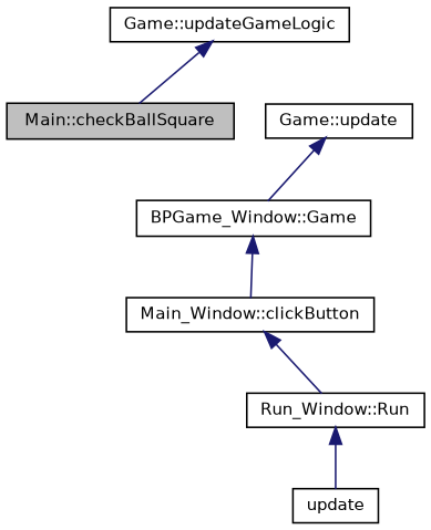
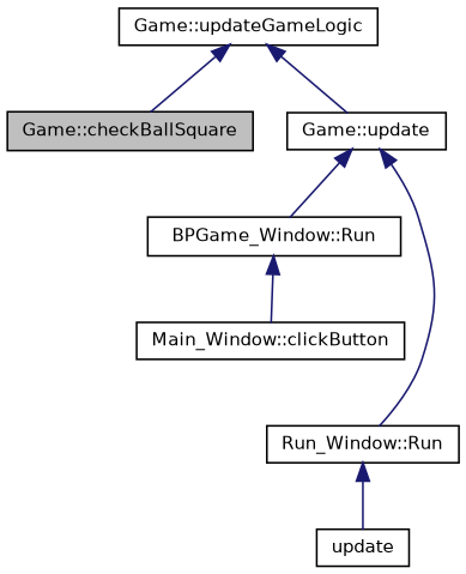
  digraph {
    rankdir=TB
    node [color=black fillcolor=white fontname=Helvetica fontsize=10 shape=record style=filled]
    edge [color=midnightblue dir=back fontname=Helvetica fontsize=10 labelfontname=Helvetica labelfontsize=10 style=solid]
-   n1 [fillcolor=grey75 fontcolor=black height=0.2 label="Main::checkBallSquare" width=0.4]
+   n1 [fillcolor=grey75 fontcolor=black height=0.2 label="Game::checkBallSquare" width=0.4]
    n2 [height=0.2 label="Game::updateGameLogic" width=0.4]
    n3 [height=0.2 label="Game::update" width=0.4]
-   n4 [height=0.2 label="BPGame_Window::Game" width=0.4]
+   n4 [height=0.2 label="BPGame_Window::Run" width=0.4]
    n5 [height=0.2 label="Main_Window::clickButton" width=0.4]
    n6 [height=0.2 label="Run_Window::Run" width=0.4]
    n7 [height=0.2 label=update width=0.4]
    n2 -> n1
+   n2 -> n3
    n3 -> n4
    n4 -> n5
-   n5 -> n6
+   n3 -> n6
    n6 -> n7
  }
